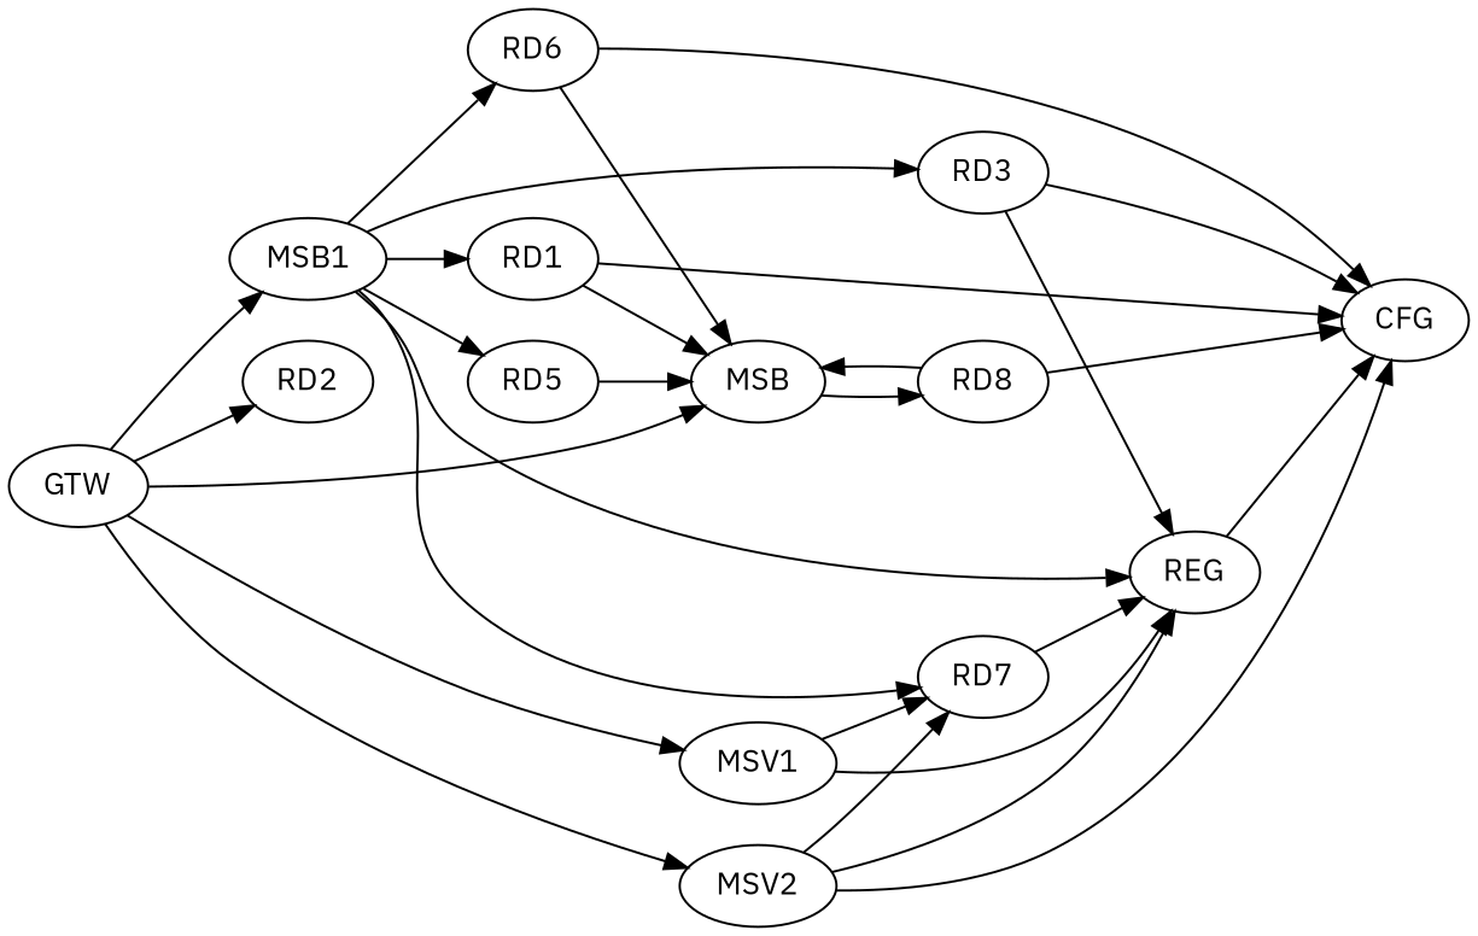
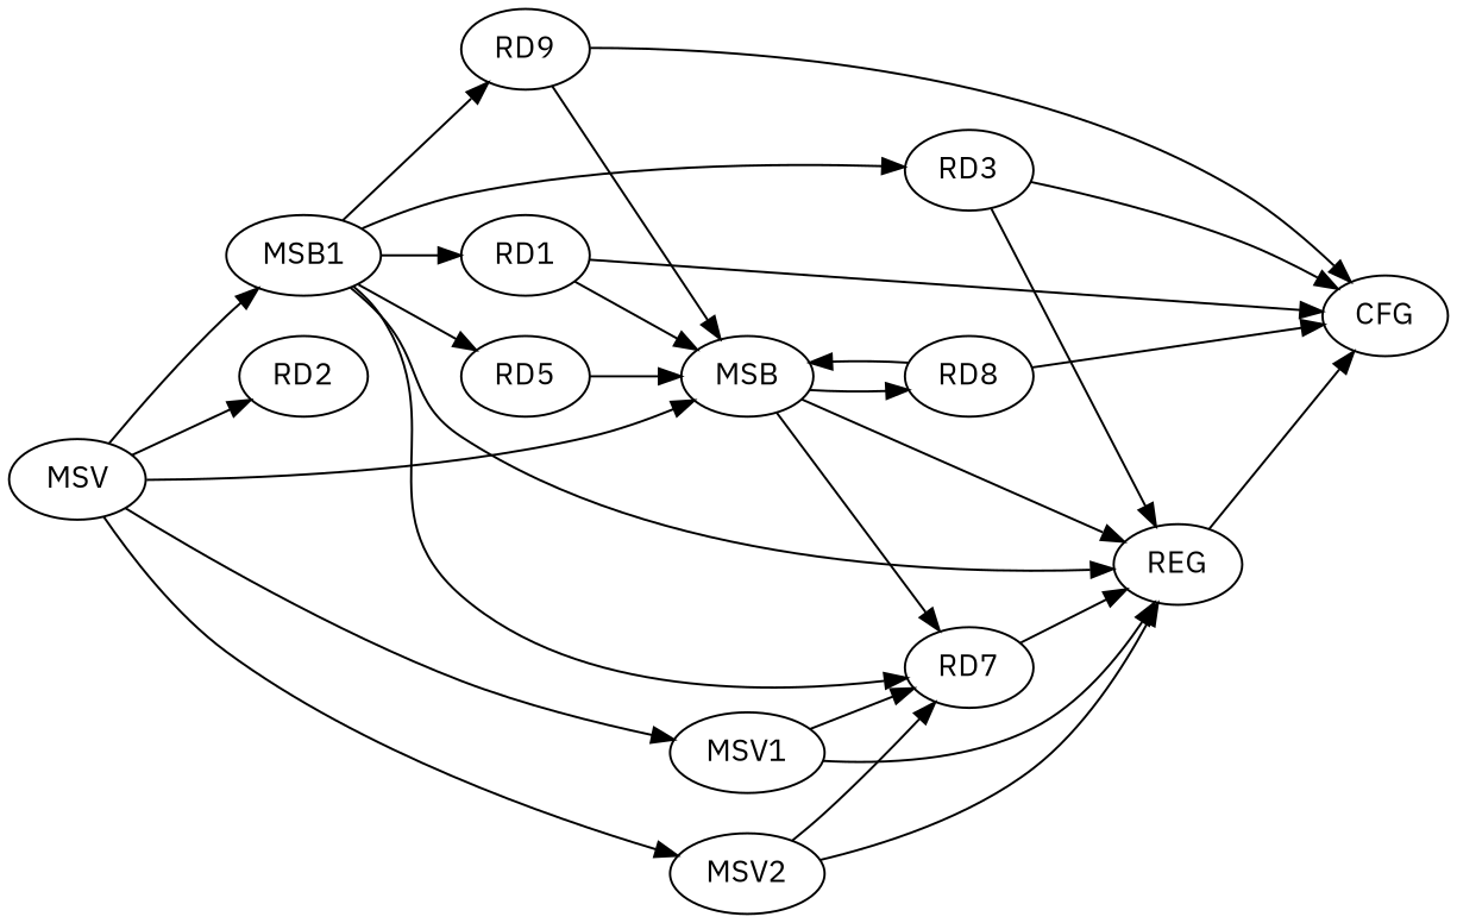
  strict digraph {
    fontname="IBM Plex Sans"
    rankdir=LR
    node [fontname="IBM Plex Sans"]
    edge [fontname="IBM Plex Sans"]
    n1 [label=RD1]
    n2 [label=MSB]
    n3 [label=CFG]
    n4 [label=REG]
    n5 [label=RD8]
    n6 [label=RD7]
    n7 [label=RD2]
    n8 [label=RD3]
    n9 [label=RD5]
-   n10 [label=RD6]
+   n10 [label=RD9]
    n11 [label=MSB1]
-   n12 [label=GTW]
+   n12 [label=MSV]
    n13 [label=MSV1]
    n14 [label=MSV2]
    n1 -> n2
    n1 -> n3
+   n2 -> n4
    n2 -> n5
+   n2 -> n6
    n4 -> n3
    n5 -> n2
    n5 -> n3
    n6 -> n4
    n8 -> n3
    n8 -> n4
    n9 -> n2
    n10 -> n2
    n10 -> n3
    n11 -> n1
    n11 -> n4
    n11 -> n6
    n11 -> n8
    n11 -> n9
    n11 -> n10
    n12 -> n2
    n12 -> n7
    n12 -> n11
    n12 -> n13
    n12 -> n14
    n13 -> n4
    n13 -> n6
-   n14 -> n3
    n14 -> n4
    n14 -> n6
  }
